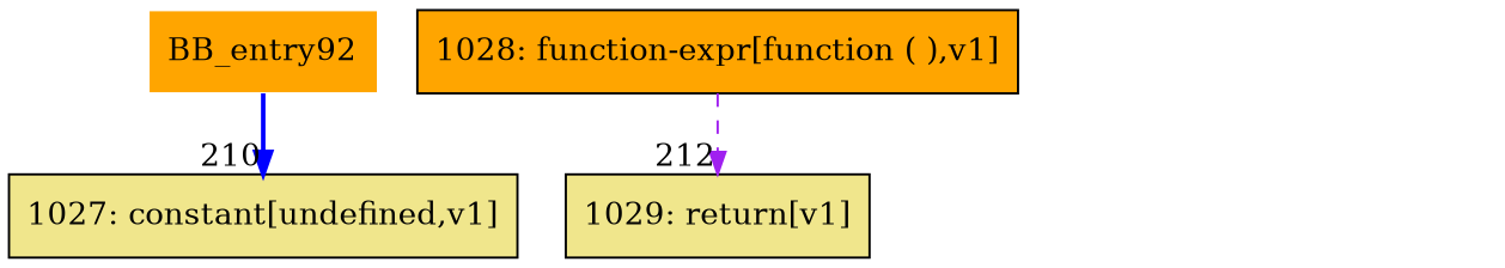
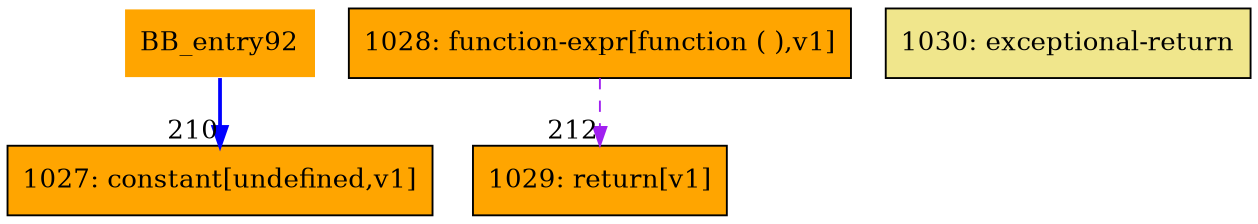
  digraph {
    rankdir=TD
    node [fillcolor=orange shape=record style=filled]
    edge [headport=n tailport=s]
    n1 [label=BB_entry92 shape=none]
-   n2 [fillcolor=khaki label="{1027: constant[undefined,v1]}"]
+   n2 [label="{1027: constant[undefined,v1]}"]
    n3 [label="{1028: function-expr[function ( ),v1]}"]
-   n4 [fillcolor=khaki label="{1029: return[v1]}"]
+   n4 [label="{1029: return[v1]}"]
+   n5 [fillcolor=khaki label="{1030: exceptional-return}"]
    n1 -> n2 [color=blue headlabel="    210" style=bold]
    n3 -> n4 [color=purple headlabel="      212" style=dashed]
  }
